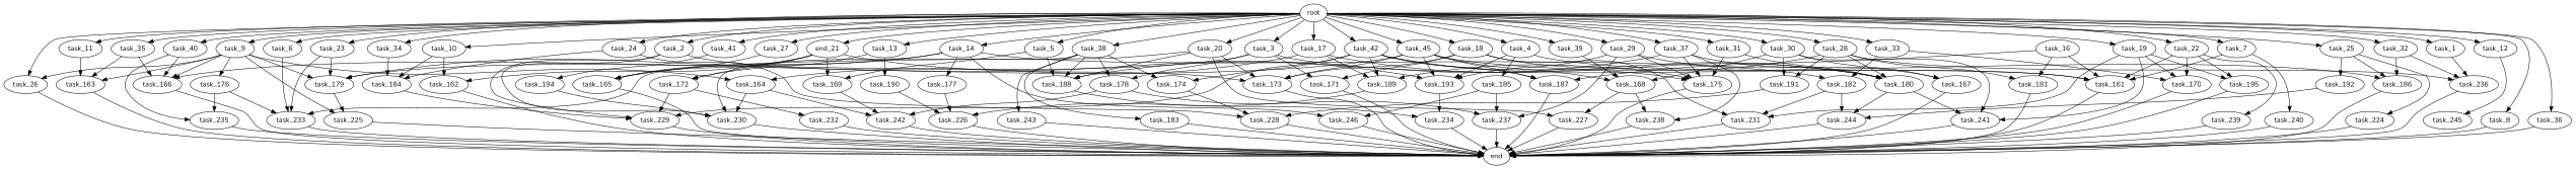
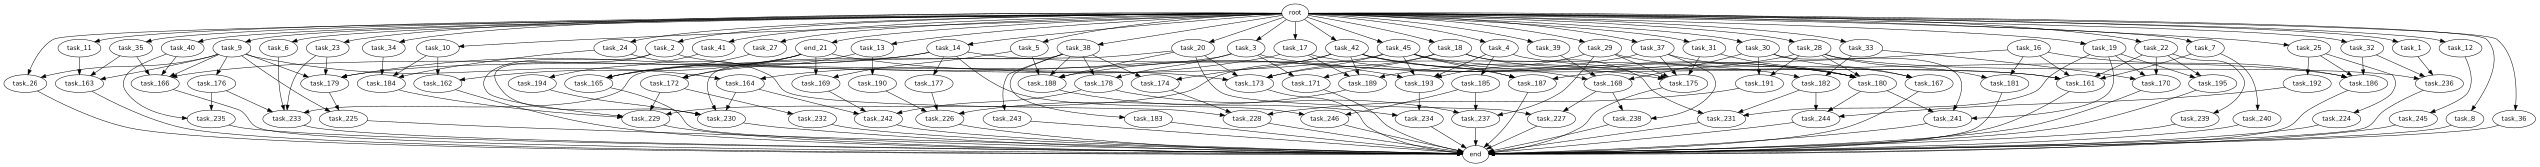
  digraph {
    fontname=Nunito
    node [fontname=Nunito]
    edge [fontname=Nunito]
    root
    task_11
    task_2
    task_42
    n5 [label=end_21]
    task_23
    task_35
    task_33
    task_14
    task_3
    task_28
    task_22
    task_5
    task_30
    task_9
    task_27
    task_20
    task_37
    task_40
    task_8
    n21 [label=task_45]
    task_24
    task_41
    task_31
    task_12
    task_32
    task_10
    task_29
    task_1
    task_34
    task_4
    task_13
    task_36
    task_39
    task_18
    task_26
    task_25
    task_19
    task_38
    task_17
    task_6
    task_7
    task_163
    task_173
    task_230
    task_229
    task_187
    task_175
    task_189
    task_180
    task_174
    task_162
    task_165
    task_193
    task_169
    task_172
    task_233
    task_179
    task_166
    task_182
    task_170
    task_246
    task_177
    task_178
    task_171
    task_161
    task_236
    task_191
    task_181
    task_239
    task_195
    task_188
    task_168
    task_167
    task_241
    task_164
    task_176
    task_225
    task_227
    task_238
    task_235
    end
    task_186
    task_228
    task_184
    task_194
    task_245
    task_237
    task_185
    task_190
    task_16
    task_231
    task_224
    task_192
    task_183
    task_243
    task_240
    task_234
    task_226
    task_244
    task_242
    task_232
    root -> task_11
    root -> task_2
    root -> task_42
    root -> n5
    root -> task_23
    root -> task_35
    root -> task_33
    root -> task_14
    root -> task_3
    root -> task_28
    root -> task_22
    root -> task_5
    root -> task_30
    root -> task_9
    root -> task_27
    root -> task_20
    root -> task_37
    root -> task_40
    root -> task_8
    root -> n21
    root -> task_24
    root -> task_41
    root -> task_31
    root -> task_12
    root -> task_32
    root -> task_10
    root -> task_29
    root -> task_1
    root -> task_34
    root -> task_4
    root -> task_13
    root -> task_36
    root -> task_39
    root -> task_18
    root -> task_26
    root -> task_25
    root -> task_19
    root -> task_38
    root -> task_17
    root -> task_6
    root -> task_7
    task_11 -> task_163
    task_2 -> task_173
    task_2 -> task_230
    task_2 -> task_229
    task_42 -> task_229
    task_42 -> task_187
    task_42 -> task_175
    task_42 -> task_189
    task_42 -> task_180
    task_42 -> task_174
    n5 -> task_162
    n5 -> task_165
    n5 -> task_193
    n5 -> task_169
    n5 -> task_172
    task_23 -> task_233
    task_23 -> task_179
    task_35 -> task_163
    task_35 -> task_166
    task_33 -> task_182
    task_33 -> task_170
    task_14 -> task_165
    task_14 -> task_179
    task_14 -> task_182
    task_14 -> task_246
    task_14 -> task_177
    task_3 -> task_179
    task_3 -> task_178
    task_3 -> task_171
    task_3 -> task_161
    task_28 -> task_189
    task_28 -> task_180
    task_28 -> task_236
    task_28 -> task_191
    task_28 -> task_181
    task_22 -> task_170
    task_22 -> task_161
    task_22 -> task_239
    task_22 -> task_195
    task_5 -> task_169
    task_5 -> task_188
    task_30 -> task_191
    task_30 -> task_168
    task_30 -> task_167
    task_30 -> task_241
    task_9 -> task_26
    task_9 -> task_163
    task_9 -> task_179
    task_9 -> task_166
    task_9 -> task_164
    task_9 -> task_176
    task_9 -> task_225
    task_27 -> task_165
    task_20 -> task_173
    task_20 -> task_233
    task_20 -> task_188
    task_20 -> task_227
    task_37 -> task_175
    task_37 -> task_188
    task_37 -> task_167
    task_37 -> task_238
    task_40 -> task_166
    task_40 -> task_235
    task_8 -> end
    n21 -> task_173
    n21 -> task_187
    n21 -> task_193
    n21 -> task_166
    n21 -> task_168
    n21 -> task_186
    task_24 -> task_228
    task_24 -> task_184
    task_41 -> task_194
    task_31 -> task_175
    task_31 -> task_180
    task_12 -> task_245
    task_32 -> task_236
    task_32 -> task_186
    task_10 -> task_162
    task_10 -> task_184
    task_29 -> task_175
    task_29 -> task_180
    task_29 -> task_193
    task_29 -> task_237
    task_1 -> task_236
    task_34 -> task_184
    task_4 -> task_193
    task_4 -> task_161
    task_4 -> task_185
    task_13 -> task_172
    task_13 -> task_190
    task_36 -> end
    task_39 -> task_168
    task_18 -> task_173
    task_18 -> task_175
    task_18 -> task_171
    task_18 -> task_231
    task_26 -> end
    task_25 -> task_186
    task_25 -> task_224
    task_25 -> task_192
    task_19 -> task_170
    task_19 -> task_195
    task_19 -> task_241
    task_19 -> task_231
    task_38 -> task_230
    task_38 -> task_174
    task_38 -> task_178
    task_38 -> task_188
    task_38 -> task_183
    task_38 -> task_243
    task_17 -> task_189
    task_17 -> task_180
    task_17 -> task_164
    task_6 -> task_233
    task_7 -> task_161
    task_7 -> task_240
    task_163 -> end
    task_173 -> end
    task_230 -> end
    task_229 -> end
    task_187 -> end
    task_175 -> end
    task_189 -> task_226
    task_180 -> task_241
    task_180 -> task_244
    task_174 -> task_228
    task_162 -> end
    task_165 -> end
    task_193 -> task_234
    task_169 -> task_242
    task_172 -> task_229
    task_172 -> task_232
    task_233 -> end
    task_179 -> task_225
    task_166 -> end
    task_182 -> task_231
    task_182 -> task_244
    task_170 -> end
    task_246 -> end
    task_177 -> task_226
    task_178 -> task_237
    task_178 -> task_242
    task_171 -> end
    task_161 -> end
    task_236 -> end
    task_191 -> task_228
    task_181 -> end
    task_239 -> end
    task_195 -> end
    task_188 -> task_234
    task_168 -> task_227
    task_168 -> task_238
    task_167 -> end
    task_241 -> end
    task_164 -> task_230
    task_164 -> task_242
    task_176 -> task_233
    task_176 -> task_235
    task_225 -> end
    task_227 -> end
    task_238 -> end
    task_235 -> end
    task_186 -> end
    task_228 -> end
    task_184 -> task_229
    task_194 -> task_230
+   task_245 -> end
    task_237 -> end
    task_185 -> task_246
    task_185 -> task_237
    task_190 -> task_226
    task_16 -> task_187
    task_16 -> task_161
    task_16 -> task_181
+   task_16 -> task_186
    task_231 -> end
    task_224 -> end
    task_192 -> task_244
    task_183 -> end
    task_243 -> end
    task_240 -> end
    task_234 -> end
    task_226 -> end
    task_244 -> end
    task_242 -> end
    task_232 -> end
  }
